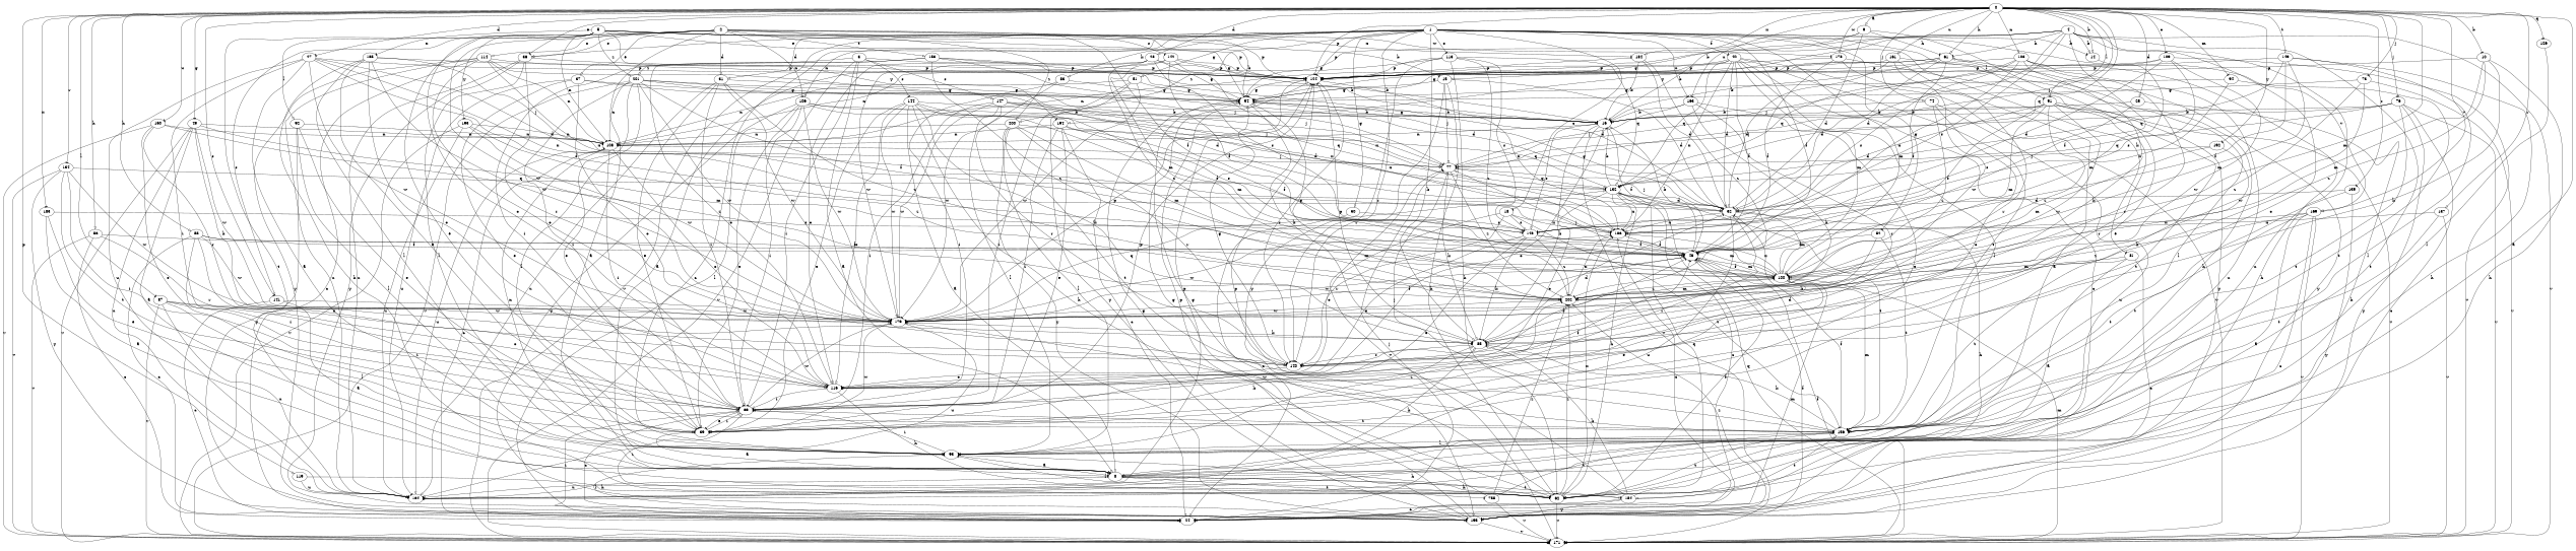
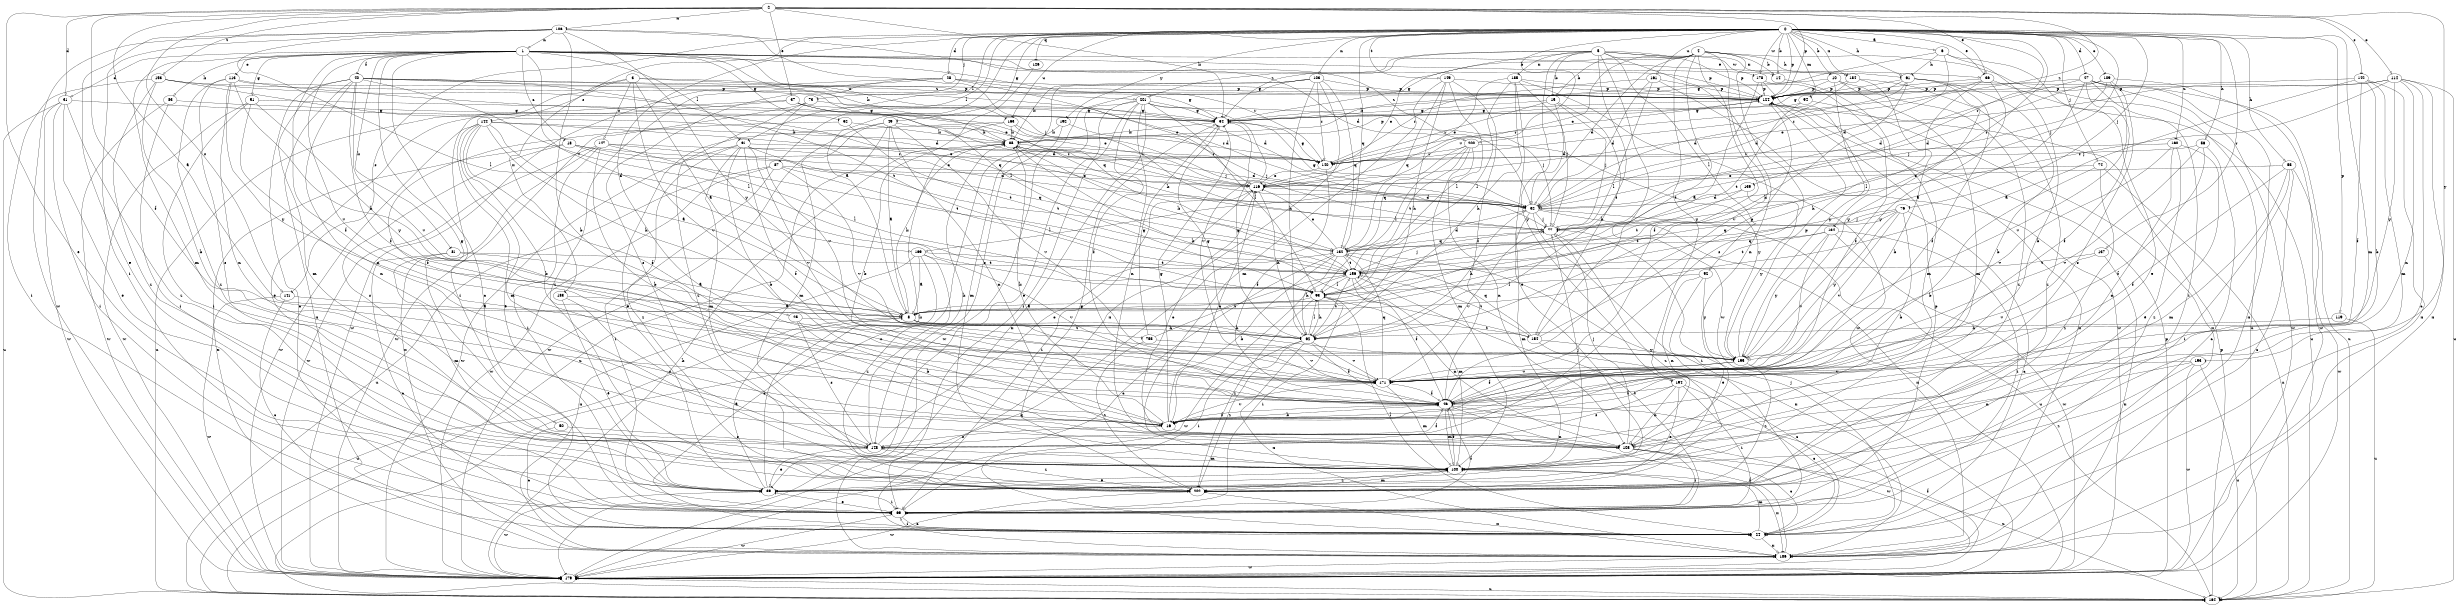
  strict digraph {
    edge [arrowhead=tee]
    0
    6
    8
    10
    14
    25
    27
    28
    36
    49
    55
    56
    61
    73
    74
    76
    77
    87
    91
    94
    100
    103
    109
    119
    124
    126
    132
    134
    137
    139
    141
    149
    160
    161
    163
    169
    178
    183
    184
    192
    39
    54
    32
    16
    85
    154
    164
    62
    n49 [label=755]
    202
    148
    46
    69
    179
    186
    116
    140
    93
    195
    171
    108
    24
    156
    1
    18
    31
    40
    50
    51
    52
    81
    83
    106
    113
    200
    2
    37
    114
    142
    153
    193
    3
    144
    147
    201
    4
    15
    194
    5
    92
    185
    0 -> 6 [arrowhead=onormal label=a]
    0 -> 8 [label=a]
    0 -> 10 [label=b]
    0 -> 14 [arrowhead=onormal label=b]
    0 -> 25 [arrowhead=onormal label=d]
    0 -> 27 [label=d]
    0 -> 28 [arrowhead=onormal label=d]
    0 -> 36 [label=e]
    0 -> 49 [label=g]
    0 -> 55 [arrowhead=onormal label=h]
    0 -> 56 [arrowhead=onormal label=h]
    0 -> 61 [arrowhead=onormal label=h]
    0 -> 73 [label=j]
    0 -> 74 [arrowhead=onormal label=j]
    0 -> 76 [label=j]
    0 -> 77 [label=j]
    0 -> 87 [label=l]
    0 -> 91 [label=l]
    0 -> 94 [label=m]
    0 -> 100 [arrowhead=onormal label=m]
    0 -> 103 [arrowhead=onormal label=n]
    0 -> 109 [label=o]
    0 -> 119 [arrowhead=onormal label=p]
    0 -> 124 [label=p]
    0 -> 126 [label=q]
    0 -> 132 [arrowhead=onormal label=q]
    0 -> 134 [label=r]
    0 -> 137 [arrowhead=onormal label=r]
    0 -> 139 [label=r]
    0 -> 141 [label=s]
    0 -> 149 [arrowhead=onormal label=t]
    0 -> 160 [label=u]
    0 -> 161 [arrowhead=onormal label=u]
    0 -> 163 [label=u]
    0 -> 169 [arrowhead=onormal label=v]
    0 -> 178 [arrowhead=onormal label=w]
    0 -> 183 [label=x]
    0 -> 184 [arrowhead=onormal label=x]
    0 -> 192 [label=y]
    6 -> 61 [label=h]
    6 -> 39 [arrowhead=onormal label=e]
    6 -> 54 [label=g]
    6 -> 32 [label=d]
    6 -> 16 [arrowhead=onormal label=b]
    8 -> 61 [arrowhead=onormal label=h]
    8 -> 85 [arrowhead=onormal label=k]
    8 -> 154 [label=t]
    8 -> 164 [label=u]
    8 -> 62 [label=h]
    8 -> n49 [label=t]
    10 -> 100 [arrowhead=onormal label=m]
    10 -> 124 [arrowhead=onormal label=p]
    10 -> 85 [arrowhead=onormal label=k]
    10 -> 62 [label=h]
    10 -> 202 [label=z]
    14 -> 100 [label=m]
    25 -> 16 [arrowhead=onormal label=b]
    25 -> 62 [label=h]
    25 -> 148 [label=s]
    27 -> 8 [arrowhead=onormal label=a]
    27 -> 124 [label=p]
    27 -> 32 [arrowhead=onormal label=d]
    27 -> 164 [arrowhead=onormal label=u]
    27 -> 46 [arrowhead=onormal label=f]
    27 -> 69 [arrowhead=onormal label=i]
    27 -> 179 [label=w]
    27 -> 186 [arrowhead=onormal label=x]
    28 -> 124 [arrowhead=onormal label=p]
    28 -> 54 [label=g]
    28 -> 202 [arrowhead=onormal label=z]
    28 -> 148 [arrowhead=onormal label=s]
    28 -> 179 [arrowhead=onormal label=w]
    28 -> 116 [arrowhead=onormal label=o]
    36 -> 124 [label=p]
    36 -> 164 [arrowhead=onormal label=u]
    36 -> 140 [arrowhead=onormal label=r]
    36 -> 93 [label=l]
    36 -> 195 [arrowhead=onormal label=y]
    49 -> 8 [arrowhead=onormal label=a]
    49 -> 100 [label=m]
    49 -> 85 [label=k]
    49 -> 164 [label=u]
    49 -> 179 [label=w]
    49 -> 171 [label=v]
    49 -> 108 [label=n]
    55 -> 100 [arrowhead=onormal label=m]
    55 -> 46 [label=f]
    55 -> 69 [arrowhead=onormal label=i]
    55 -> 179 [label=w]
    55 -> 116 [label=o]
    55 -> 24 [arrowhead=onormal label=c]
    56 -> 46 [arrowhead=onormal label=f]
    56 -> 140 [arrowhead=onormal label=r]
    56 -> 171 [arrowhead=onormal label=v]
    56 -> 24 [arrowhead=onormal label=c]
    61 -> 124 [arrowhead=onormal label=p]
    61 -> 54 [arrowhead=onormal label=g]
    61 -> 32 [arrowhead=onormal label=d]
    61 -> 16 [label=b]
    61 -> 46 [arrowhead=onormal label=f]
    61 -> 195 [label=y]
    73 -> 54 [label=g]
    73 -> 202 [arrowhead=onormal label=z]
    73 -> 179 [arrowhead=onormal label=w]
    73 -> 171 [arrowhead=onormal label=v]
    74 -> 16 [arrowhead=onormal label=b]
    74 -> 164 [label=u]
    74 -> 202 [arrowhead=onormal label=z]
    74 -> 116 [label=o]
    76 -> 77 [arrowhead=onormal label=j]
    76 -> 132 [arrowhead=onormal label=q]
    76 -> 16 [label=b]
    76 -> 195 [arrowhead=onormal label=y]
    76 -> 171 [label=v]
    76 -> 24 [label=c]
    76 -> 156 [label=t]
    77 -> 132 [arrowhead=onormal label=q]
    77 -> 85 [arrowhead=onormal label=k]
    77 -> 202 [arrowhead=onormal label=z]
    87 -> 164 [arrowhead=onormal label=u]
    87 -> 69 [label=i]
    87 -> 179 [label=w]
    87 -> 116 [arrowhead=onormal label=o]
    87 -> 93 [label=l]
    87 -> 171 [arrowhead=onormal label=v]
    91 -> 100 [label=m]
    91 -> 32 [arrowhead=onormal label=d]
    91 -> 16 [label=b]
    91 -> 202 [arrowhead=onormal label=z]
    91 -> 46 [arrowhead=onormal label=f]
    91 -> 179 [label=w]
    91 -> 140 [arrowhead=onormal label=r]
    91 -> 171 [arrowhead=onormal label=v]
    91 -> 156 [label=t]
    94 -> 54 [arrowhead=onormal label=g]
    94 -> 186 [label=x]
    94 -> 156 [arrowhead=onormal label=t]
    100 -> 77 [arrowhead=onormal label=j]
    100 -> 39 [label=e]
    100 -> 202 [arrowhead=onormal label=z]
    100 -> 46 [arrowhead=onormal label=f]
    100 -> 186 [label=x]
    103 -> 124 [label=p]
    103 -> 132 [arrowhead=onormal label=q]
    103 -> 85 [label=k]
    103 -> 164 [label=u]
    103 -> 62 [arrowhead=onormal label=h]
    103 -> 148 [label=s]
    103 -> 186 [arrowhead=onormal label=x]
    103 -> 140 [arrowhead=onormal label=r]
    109 -> 77 [arrowhead=onormal label=j]
    109 -> 124 [label=p]
    109 -> 32 [arrowhead=onormal label=d]
    109 -> 148 [label=s]
    109 -> 179 [label=w]
    109 -> 171 [label=v]
    119 -> 164 [arrowhead=onormal label=u]
    119 -> 62 [label=h]
    124 -> 54 [label=g]
    124 -> 186 [label=x]
    124 -> 140 [label=r]
    126 -> 93 [arrowhead=onormal label=l]
    132 -> 32 [arrowhead=onormal label=d]
    132 -> 16 [label=b]
    132 -> 62 [arrowhead=onormal label=h]
    132 -> 186 [label=x]
    132 -> 116 [label=o]
    132 -> 24 [label=c]
    132 -> 156 [label=t]
    134 -> 132 [label=q]
    134 -> 69 [arrowhead=onormal label=i]
    134 -> 179 [arrowhead=onormal label=w]
    134 -> 195 [label=y]
    134 -> 171 [arrowhead=onormal label=v]
    134 -> 156 [label=t]
    137 -> 186 [arrowhead=onormal label=x]
    137 -> 171 [arrowhead=onormal label=v]
    137 -> 156 [arrowhead=onormal label=t]
    139 -> 32 [arrowhead=onormal label=d]
    139 -> 195 [label=y]
    139 -> 156 [label=t]
    141 -> 8 [arrowhead=onormal label=a]
    141 -> 179 [label=w]
    141 -> 24 [label=c]
    149 -> 100 [label=m]
    149 -> 124 [arrowhead=onormal label=p]
    149 -> 132 [label=q]
    149 -> 62 [arrowhead=onormal label=h]
    149 -> 46 [label=f]
    149 -> 93 [label=l]
    160 -> 39 [arrowhead=onormal label=e]
    160 -> 202 [arrowhead=onormal label=z]
    160 -> 140 [arrowhead=onormal label=r]
    160 -> 171 [arrowhead=onormal label=v]
    160 -> 108 [arrowhead=onormal label=n]
    161 -> 124 [arrowhead=onormal label=p]
    161 -> 32 [arrowhead=onormal label=d]
    161 -> 179 [arrowhead=onormal label=w]
    161 -> 140 [label=r]
    161 -> 93 [label=l]
    163 -> 77 [arrowhead=onormal label=j]
    163 -> 39 [label=e]
    163 -> 16 [label=b]
    163 -> 85 [label=k]
    163 -> 140 [label=r]
    169 -> 8 [arrowhead=onormal label=a]
    169 -> 202 [arrowhead=onormal label=z]
    169 -> 186 [arrowhead=onormal label=x]
    169 -> 171 [label=v]
    169 -> 24 [label=c]
    169 -> 156 [arrowhead=onormal label=t]
    178 -> 8 [arrowhead=onormal label=a]
    178 -> 124 [arrowhead=onormal label=p]
    178 -> 46 [label=f]
    178 -> 195 [arrowhead=onormal label=y]
    183 -> 8 [label=a]
    183 -> 39 [label=e]
    183 -> 148 [label=s]
    184 -> 124 [arrowhead=onormal label=p]
    184 -> 32 [arrowhead=onormal label=d]
    184 -> 16 [label=b]
    184 -> 202 [label=z]
    192 -> 77 [label=j]
    192 -> 100 [label=m]
    192 -> 85 [label=k]
    39 -> 8 [label=a]
    39 -> 85 [arrowhead=onormal label=k]
    39 -> 69 [arrowhead=onormal label=i]
    39 -> 179 [label=w]
-   54 -> 16 [arrowhead=onormal label=b]
    54 -> 85 [label=k]
    32 -> 77 [arrowhead=onormal label=j]
    32 -> 100 [arrowhead=onormal label=m]
    32 -> 54 [arrowhead=onormal label=g]
    32 -> 164 [label=u]
    32 -> 62 [arrowhead=onormal label=h]
    32 -> 69 [label=i]
    32 -> 186 [arrowhead=onormal label=x]
    16 -> 54 [label=g]
    16 -> 85 [label=k]
    16 -> 148 [arrowhead=onormal label=s]
    16 -> 46 [label=f]
    16 -> 116 [label=o]
    16 -> 171 [arrowhead=onormal label=v]
    16 -> 108 [label=n]
    85 -> 124 [label=p]
    85 -> 32 [label=d]
    85 -> 140 [arrowhead=onormal label=r]
    154 -> 124 [label=p]
    154 -> 132 [arrowhead=onormal label=q]
    154 -> 85 [arrowhead=onormal label=k]
    154 -> 195 [label=y]
    154 -> 24 [arrowhead=onormal label=c]
    154 -> 156 [arrowhead=onormal label=t]
    164 -> 124 [label=p]
    62 -> 54 [label=g]
    62 -> 202 [label=z]
    62 -> 46 [arrowhead=onormal label=f]
    62 -> 69 [arrowhead=onormal label=i]
    62 -> 186 [label=x]
    62 -> 93 [label=l]
    62 -> 171 [label=v]
    62 -> 156 [arrowhead=onormal label=t]
    n49 -> 54 [label=g]
    n49 -> 202 [label=z]
    n49 -> 171 [label=v]
    n49 -> 156 [arrowhead=onormal label=t]
    202 -> 100 [label=m]
    202 -> 54 [arrowhead=onormal label=g]
    202 -> 179 [label=w]
    202 -> 186 [label=x]
    148 -> 100 [label=m]
    148 -> 39 [arrowhead=onormal label=e]
    148 -> 85 [label=k]
    148 -> 202 [label=z]
    148 -> 46 [arrowhead=onormal label=f]
    148 -> 116 [label=o]
    46 -> 100 [arrowhead=onormal label=m]
    46 -> 16 [arrowhead=onormal label=b]
    46 -> 179 [label=w]
    69 -> 124 [arrowhead=onormal label=p]
    69 -> 39 [label=e]
    69 -> 46 [label=f]
    69 -> 179 [arrowhead=onormal label=w]
    69 -> 24 [arrowhead=onormal label=c]
    69 -> 156 [label=t]
    179 -> 124 [label=p]
    179 -> 132 [arrowhead=onormal label=q]
    179 -> 85 [label=k]
    179 -> 164 [arrowhead=onormal label=u]
    179 -> 46 [label=f]
    186 -> 46 [arrowhead=onormal label=f]
    186 -> 179 [label=w]
    116 -> 32 [label=d]
    116 -> 62 [label=h]
    116 -> 69 [arrowhead=onormal label=i]
    140 -> 54 [arrowhead=onormal label=g]
    140 -> 46 [label=f]
    140 -> 116 [label=o]
    93 -> 8 [label=a]
    93 -> 62 [label=h]
    93 -> 202 [label=z]
    93 -> 69 [arrowhead=onormal label=i]
    93 -> 108 [label=n]
    195 -> 124 [arrowhead=onormal label=p]
    195 -> 54 [arrowhead=onormal label=g]
    195 -> 202 [arrowhead=onormal label=z]
    195 -> 46 [label=f]
    195 -> 171 [label=v]
    171 -> 77 [label=v]
    171 -> 100 [arrowhead=onormal label=m]
    171 -> 132 [arrowhead=onormal label=q]
    171 -> 46 [arrowhead=onormal label=f]
    108 -> 77 [arrowhead=onormal label=j]
    108 -> 164 [arrowhead=onormal label=u]
    108 -> 69 [label=i]
    108 -> 116 [arrowhead=onormal label=o]
    108 -> 24 [label=c]
    24 -> 77 [label=j]
    24 -> 100 [label=m]
    24 -> 69 [arrowhead=onormal label=i]
    24 -> 186 [arrowhead=onormal label=x]
    24 -> 93 [label=l]
    156 -> 77 [arrowhead=onormal label=j]
    156 -> 100 [arrowhead=onormal label=m]
    156 -> 85 [label=k]
    156 -> 46 [label=f]
    156 -> 179 [arrowhead=onormal label=w]
    156 -> 93 [label=l]
    1 -> 14 [label=b]
    1 -> 36 [arrowhead=onormal label=e]
    1 -> 91 [label=l]
    1 -> 100 [arrowhead=onormal label=m]
    1 -> 124 [label=p]
    1 -> 163 [label=u]
    1 -> 169 [arrowhead=onormal label=v]
    1 -> 85 [arrowhead=onormal label=k]
    1 -> 46 [label=f]
    1 -> 140 [label=r]
    1 -> 171 [label=v]
    1 -> 24 [label=c]
    1 -> 18 [label=c]
    1 -> 31 [arrowhead=onormal label=d]
    1 -> 40 [label=f]
    1 -> 50 [arrowhead=onormal label=g]
    1 -> 51 [arrowhead=onormal label=g]
    1 -> 52 [label=g]
    1 -> 81 [label=k]
    1 -> 83 [arrowhead=onormal label=k]
-   1 -> 106 [arrowhead=onormal label=n]
+   106 -> 1 [arrowhead=onormal label=n]
    1 -> 113 [label=o]
    1 -> 200 [arrowhead=onormal label=z]
    18 -> 148 [arrowhead=onormal label=s]
    18 -> 186 [label=x]
    18 -> 116 [arrowhead=onormal label=o]
    18 -> 140 [arrowhead=onormal label=r]
    18 -> 156 [label=t]
    31 -> 39 [label=e]
    31 -> 54 [arrowhead=onormal label=g]
    31 -> 164 [arrowhead=onormal label=u]
    31 -> 202 [arrowhead=onormal label=z]
    31 -> 69 [label=i]
    31 -> 179 [arrowhead=onormal label=w]
    40 -> 100 [arrowhead=onormal label=m]
    40 -> 124 [label=p]
    40 -> 132 [arrowhead=onormal label=q]
    40 -> 32 [arrowhead=onormal label=d]
    40 -> 46 [arrowhead=onormal label=f]
    40 -> 186 [label=x]
    40 -> 93 [arrowhead=onormal label=l]
    40 -> 171 [arrowhead=onormal label=v]
    40 -> 108 [arrowhead=onormal label=n]
    40 -> 24 [arrowhead=onormal label=c]
    40 -> 156 [arrowhead=onormal label=t]
    50 -> 148 [arrowhead=onormal label=s]
    50 -> 24 [arrowhead=onormal label=c]
    51 -> 54 [arrowhead=onormal label=g]
    51 -> 69 [label=i]
    51 -> 179 [label=w]
    51 -> 195 [label=y]
    51 -> 108 [arrowhead=onormal label=n]
    52 -> 85 [arrowhead=onormal label=k]
    52 -> 46 [label=f]
    52 -> 156 [label=t]
    81 -> 8 [arrowhead=onormal label=a]
    81 -> 100 [label=m]
    81 -> 24 [arrowhead=onormal label=c]
    81 -> 156 [label=t]
    83 -> 54 [label=g]
    83 -> 69 [label=i]
    83 -> 179 [label=w]
    106 -> 77 [arrowhead=onormal label=j]
    106 -> 39 [arrowhead=onormal label=e]
    106 -> 32 [arrowhead=onormal label=d]
    106 -> 16 [label=b]
    106 -> 69 [arrowhead=onormal label=i]
    106 -> 179 [label=w]
    106 -> 93 [label=l]
    106 -> 195 [label=y]
    113 -> 124 [label=p]
    113 -> 132 [arrowhead=onormal label=q]
    113 -> 62 [label=h]
    113 -> 202 [arrowhead=onormal label=z]
    113 -> 148 [label=s]
    113 -> 195 [arrowhead=onormal label=y]
    113 -> 108 [arrowhead=onormal label=n]
    200 -> 100 [label=m]
    200 -> 132 [arrowhead=onormal label=q]
    200 -> 140 [label=r]
    200 -> 93 [arrowhead=onormal label=l]
    200 -> 195 [label=y]
    200 -> 108 [label=n]
    200 -> 156 [label=t]
    2 -> 8 [arrowhead=onormal label=a]
    2 -> 36 [arrowhead=onormal label=e]
    2 -> 124 [arrowhead=onormal label=p]
    2 -> 141 [arrowhead=onormal label=s]
    2 -> 39 [label=e]
    2 -> 54 [label=k]
    2 -> 46 [arrowhead=onormal label=f]
    2 -> 31 [arrowhead=onormal label=d]
    2 -> 106 [label=n]
    2 -> 200 [arrowhead=onormal label=z]
    2 -> 37 [arrowhead=onormal label=e]
    2 -> 114 [arrowhead=onormal label=o]
    2 -> 142 [label=s]
    2 -> 153 [arrowhead=onormal label=t]
    2 -> 193 [label=y]
    37 -> 39 [arrowhead=onormal label=e]
    37 -> 54 [label=g]
    37 -> 32 [arrowhead=onormal label=d]
    37 -> 164 [label=u]
    37 -> 116 [arrowhead=onormal label=o]
    114 -> 77 [label=j]
    114 -> 124 [arrowhead=onormal label=p]
    114 -> 164 [label=u]
    114 -> 186 [label=x]
    114 -> 116 [label=o]
    114 -> 195 [arrowhead=onormal label=y]
    114 -> 108 [arrowhead=onormal label=n]
    114 -> 24 [arrowhead=onormal label=c]
    142 -> 8 [arrowhead=onormal label=a]
    142 -> 100 [label=m]
    142 -> 124 [label=p]
    142 -> 16 [label=b]
    142 -> 46 [label=f]
    142 -> 186 [label=x]
    153 -> 124 [label=p]
    153 -> 32 [arrowhead=onormal label=d]
    153 -> 16 [label=b]
    153 -> 202 [label=z]
    153 -> 69 [label=i]
    153 -> 116 [arrowhead=onormal label=o]
    193 -> 164 [label=u]
    193 -> 202 [label=z]
    193 -> 179 [arrowhead=onormal label=w]
    193 -> 171 [label=v]
    193 -> 108 [label=n]
    3 -> 8 [arrowhead=onormal label=a]
    3 -> 32 [label=d]
    3 -> 69 [label=i]
    3 -> 171 [label=v]
    3 -> 144 [label=s]
    3 -> 147 [arrowhead=onormal label=s]
    3 -> 201 [arrowhead=onormal label=z]
    144 -> 8 [arrowhead=onormal label=a]
    144 -> 100 [label=m]
    144 -> 39 [arrowhead=onormal label=e]
    144 -> 16 [arrowhead=onormal label=b]
    144 -> 85 [label=k]
    144 -> 62 [label=h]
    144 -> 46 [arrowhead=onormal label=f]
    144 -> 179 [arrowhead=onormal label=w]
    144 -> 116 [arrowhead=onormal label=o]
    147 -> 132 [label=q]
    147 -> 16 [arrowhead=onormal label=b]
    147 -> 69 [arrowhead=onormal label=i]
    147 -> 179 [label=w]
    147 -> 186 [arrowhead=onormal label=x]
    147 -> 140 [label=r]
    147 -> 93 [arrowhead=onormal label=l]
    201 -> 77 [arrowhead=onormal label=j]
    201 -> 39 [label=e]
    201 -> 54 [label=g]
    201 -> 46 [label=f]
    201 -> 69 [label=i]
    201 -> 179 [label=w]
    201 -> 186 [label=x]
    201 -> 93 [arrowhead=onormal label=l]
    201 -> 171 [arrowhead=onormal label=v]
    201 -> 108 [label=n]
    4 -> 14 [arrowhead=onormal label=b]
    4 -> 61 [label=h]
    4 -> 54 [label=g]
    4 -> 32 [arrowhead=onormal label=d]
    4 -> 154 [arrowhead=onormal label=t]
    4 -> 164 [arrowhead=onormal label=u]
    4 -> 148 [arrowhead=onormal label=s]
    4 -> 46 [label=f]
    4 -> 116 [arrowhead=onormal label=o]
    4 -> 171 [label=v]
    4 -> 15 [arrowhead=onormal label=b]
    4 -> 194 [arrowhead=onormal label=y]
    15 -> 77 [arrowhead=onormal label=j]
    15 -> 54 [label=g]
    15 -> 32 [arrowhead=onormal label=d]
    15 -> 62 [label=h]
    15 -> 140 [label=r]
    194 -> 39 [arrowhead=onormal label=e]
    194 -> 148 [arrowhead=onormal label=s]
    194 -> 46 [arrowhead=onormal label=f]
    194 -> 69 [arrowhead=onormal label=i]
    194 -> 108 [arrowhead=onormal label=n]
    194 -> 24 [arrowhead=onormal label=c]
    5 -> 124 [label=p]
    5 -> 178 [label=w]
    5 -> 184 [label=x]
    5 -> 54 [arrowhead=onormal label=g]
    5 -> 154 [arrowhead=onormal label=t]
    5 -> 179 [arrowhead=onormal label=w]
    5 -> 116 [arrowhead=onormal label=o]
    5 -> 108 [label=n]
    5 -> 201 [arrowhead=onormal label=z]
    5 -> 15 [label=b]
    5 -> 194 [label=y]
    5 -> 92 [arrowhead=onormal label=l]
    5 -> 185 [label=x]
    92 -> 39 [arrowhead=onormal label=e]
    92 -> 93 [label=l]
    92 -> 195 [label=y]
    92 -> 108 [label=n]
    185 -> 77 [arrowhead=onormal label=j]
    185 -> 124 [label=p]
    185 -> 39 [arrowhead=onormal label=e]
    185 -> 62 [label=h]
    185 -> 179 [label=w]
    185 -> 116 [arrowhead=onormal label=o]
    185 -> 93 [arrowhead=onormal label=l]
  }
